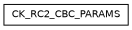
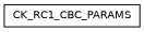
  digraph {
    rankdir=LR
-   n1 [color=black fillcolor=white fontname=Helvetica fontsize=10 height=0.2 label=CK_RC2_CBC_PARAMS shape=record style=filled width=0.4]
+   n1 [color=black fillcolor=white fontname=Helvetica fontsize=10 height=0.2 label=CK_RC1_CBC_PARAMS shape=record style=filled width=0.4]
  }
